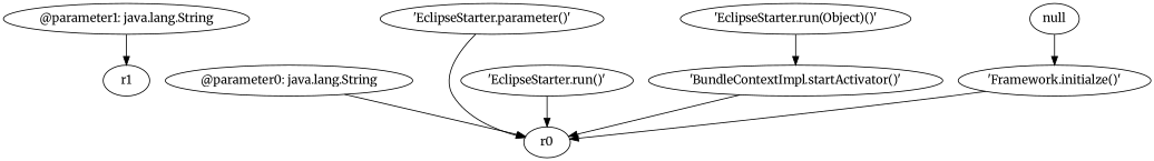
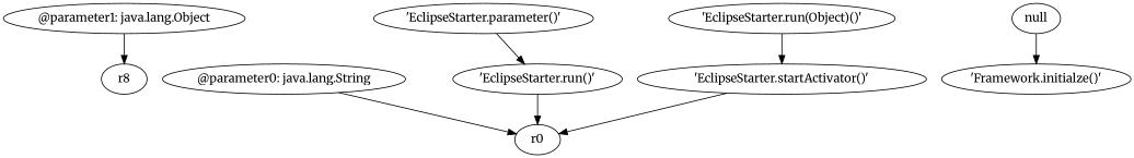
  digraph {
    fontname=Merriweather
    node [fontname=Merriweather]
    edge [fontname=Merriweather]
-   n1 [label="@parameter1: java.lang.String"]
-   n2 [label=r1]
+   n1 [label="@parameter1: java.lang.Object"]
+   n2 [label=r8]
    n3 [label="'Framework.initialze()'"]
    n4 [label=r0]
    n5 [label="@parameter0: java.lang.String"]
    n6 [label=null]
    n7 [label="'EclipseStarter.parameter()'"]
    n8 [label="'EclipseStarter.run(Object)()'"]
-   n9 [label="'BundleContextImpl.startActivator()'"]
+   n9 [label="'EclipseStarter.startActivator()'"]
    n10 [label="'EclipseStarter.run()'"]
    n1 -> n2
-   n3 -> n4
    n5 -> n4
    n6 -> n3
-   n7 -> n4
+   n7 -> n10
    n8 -> n9
    n9 -> n4
    n10 -> n4
  }
